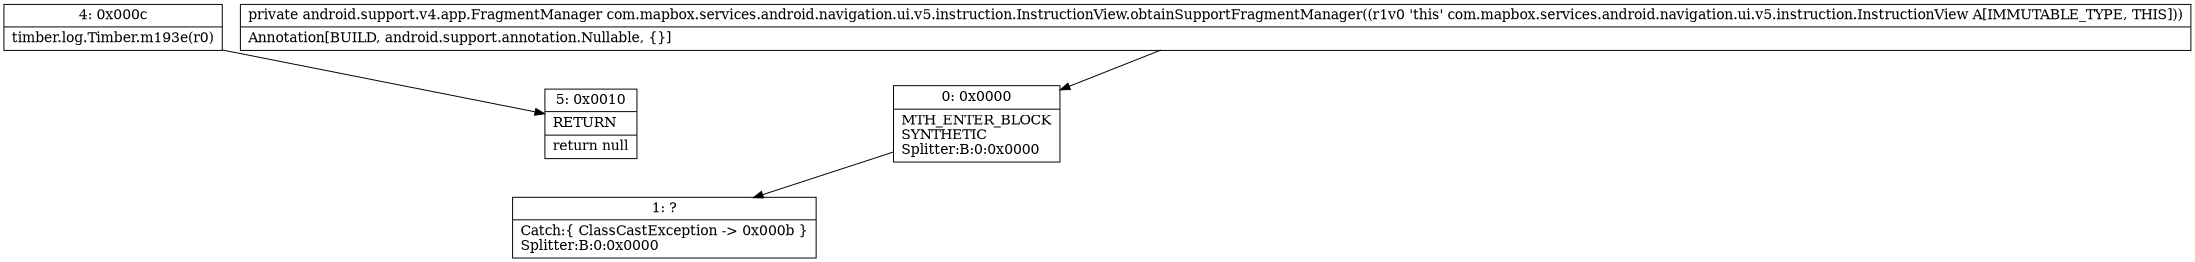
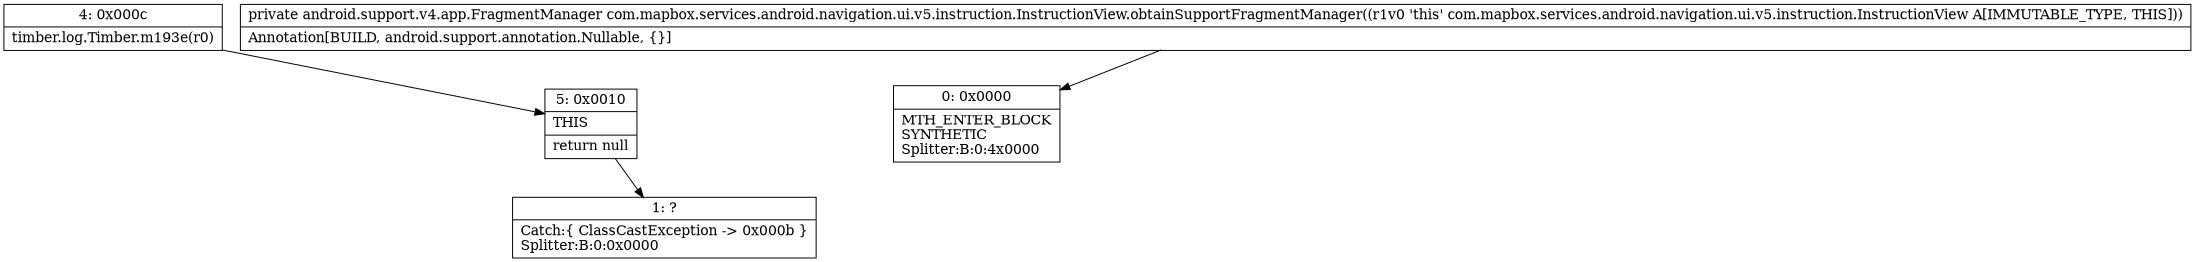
  digraph {
    node [shape=record]
-   n1 [label="{0\:\ 0x0000|MTH_ENTER_BLOCK\lSYNTHETIC\lSplitter:B:0:0x0000\l}"]
+   n1 [label="{0\:\ 0x0000|MTH_ENTER_BLOCK\lSYNTHETIC\lSplitter:B:0:4x0000\l}"]
    n2 [label="{1\:\ ?|Catch:\{ ClassCastException \-\> 0x000b \}\lSplitter:B:0:0x0000\l}"]
    n3 [label="{4\:\ 0x000c|timber.log.Timber.m193e(r0)\l}"]
-   n4 [label="{5\:\ 0x0010|RETURN\l|return null\l}"]
+   n4 [label="{5\:\ 0x0010|THIS\l|return null\l}"]
    n5 [label="{private android.support.v4.app.FragmentManager com.mapbox.services.android.navigation.ui.v5.instruction.InstructionView.obtainSupportFragmentManager((r1v0 'this' com.mapbox.services.android.navigation.ui.v5.instruction.InstructionView A[IMMUTABLE_TYPE, THIS]))  | Annotation[BUILD, android.support.annotation.Nullable, \{\}]\l}"]
-   n1 -> n2
+   n4 -> n2
    n3 -> n4
    n5 -> n1
  }
